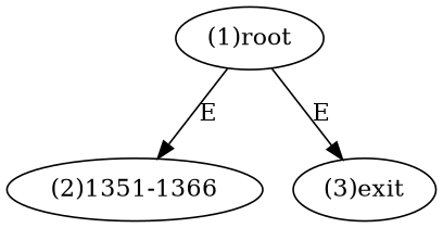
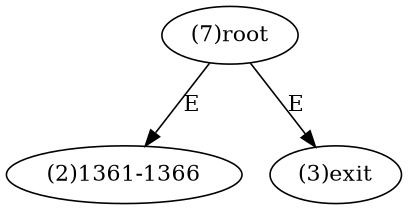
  digraph {
-   n1 [label="(1)root"]
-   n2 [label="(2)1351-1366"]
+   n1 [label="(7)root"]
+   n2 [label="(2)1361-1366"]
    n3 [label="(3)exit"]
    n1 -> n2 [label=E]
    n1 -> n3 [label=E]
  }
